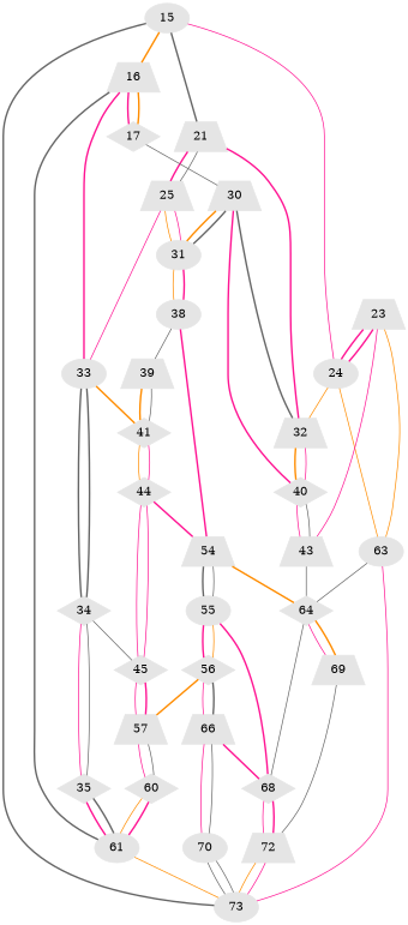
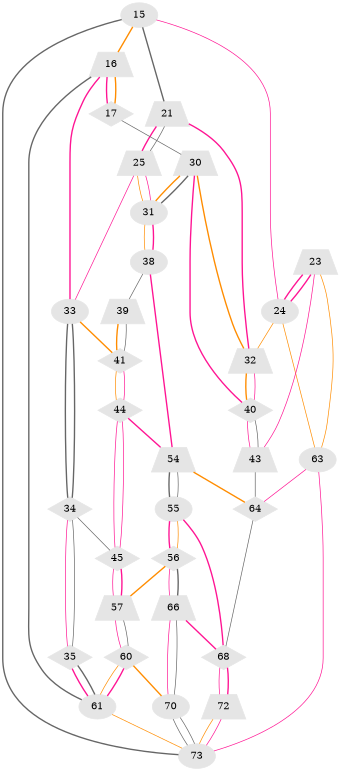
  graph {
    node [color=gray90 shape=trapezium style=filled]
    edge [color=deeppink style=solid]
    15 [shape=ellipse super="+9+8+11"]
    16 [super="+5+10"]
    21 [super="+18"]
    24 [shape=ellipse super="+19"]
    73 [shape=ellipse super="+62"]
    17 [shape=diamond]
    33 [shape=ellipse super="+28+27+26"]
    61 [shape=ellipse super="+3"]
    25
    32 [super="+29"]
    63 [shape=ellipse super="+51"]
    30
    34 [shape=diamond]
    41 [shape=diamond super="+37+36"]
    31 [shape=ellipse]
    40 [shape=diamond]
    23
    43 [super="+42"]
    64 [shape=diamond super="+48+49+46+52"]
    38 [shape=ellipse]
    39
    54 [super="+53"]
    35 [shape=diamond]
    45 [shape=diamond]
    44 [shape=diamond]
    57
    55 [shape=ellipse]
    68 [shape=diamond super="+65+59"]
-   69
    60 [shape=diamond]
    56 [shape=diamond]
    66
    72 [super="+71"]
    70 [shape=ellipse]
    15 -- 16 [color=darkorange style=bold]
    15 -- 21 [color=gray40 style=bold]
    15 -- 24
    15 -- 73 [color=gray40 style=bold]
    16 -- 17 [style=bold weight=2]
    16 -- 17 [color=darkorange style=bold]
    16 -- 33 [style=bold weight=2]
    16 -- 61 [color=gray40 style=bold]
    21 -- 25 [style=bold]
    21 -- 25 [color=gray40]
    21 -- 32 [style=bold]
    24 -- 32 [color=darkorange weight=2]
    24 -- 63 [color=darkorange]
    17 -- 30 [color=gray40]
    33 -- 34 [color=gray40 style=bold]
    33 -- 34 [color=gray40 style=bold]
    33 -- 41 [color=darkorange style=bold weight=2]
    61 -- 73 [color=darkorange weight=2]
    25 -- 33
    25 -- 31 [color=darkorange]
    25 -- 31
    32 -- 40 [color=darkorange style=bold]
    32 -- 40
    63 -- 73 [weight=2]
-   63 -- 64 [color=gray40 weight=2]
-   30 -- 32 [color=gray40 style=bold]
+   63 -- 64 [weight=2]
+   30 -- 32 [color=darkorange style=bold]
    30 -- 31 [color=darkorange style=bold]
    30 -- 31 [color=gray40 style=bold]
    30 -- 40 [style=bold]
    34 -- 35
    34 -- 35 [color=gray40]
    34 -- 45 [color=gray40]
    41 -- 44 [color=darkorange]
    41 -- 44
    31 -- 38 [color=darkorange]
    31 -- 38 [style=bold]
    40 -- 43
    40 -- 43 [color=gray40]
    23 -- 24 [style=bold]
    23 -- 24 [style=bold]
    23 -- 63 [color=darkorange]
    23 -- 43
    43 -- 64 [color=gray40 weight=2]
    64 -- 68 [color=gray40]
-   64 -- 69
-   64 -- 69 [color=darkorange style=bold]
    38 -- 39 [color=gray40]
    38 -- 54 [style=bold]
    39 -- 41 [color=darkorange style=bold weight=2]
    39 -- 41 [color=gray40]
    54 -- 64 [color=darkorange style=bold weight=2]
    54 -- 55 [color=gray40 style=bold]
    54 -- 55 [color=gray40]
    35 -- 61 [style=bold weight=2]
    35 -- 61 [color=gray40 style=bold]
    45 -- 57
    45 -- 57 [style=bold]
    44 -- 54 [style=bold]
    44 -- 45
    44 -- 45
    57 -- 60
    57 -- 60 [color=gray40]
    55 -- 68 [style=bold]
    55 -- 56 [style=bold]
    55 -- 56 [color=darkorange]
    68 -- 72
    68 -- 72 [style=bold]
-   69 -- 72 [color=gray40]
    60 -- 61 [color=darkorange]
    60 -- 61 [style=bold]
+   60 -- 70 [color=darkorange style=bold]
    56 -- 57 [color=darkorange style=bold]
    56 -- 66
    56 -- 66 [color=gray40 style=bold]
    66 -- 68 [style=bold]
    66 -- 70
    66 -- 70 [color=gray40]
    72 -- 73 [color=darkorange weight=2]
    72 -- 73
    70 -- 73 [color=gray40]
    70 -- 73 [color=gray40]
  }
